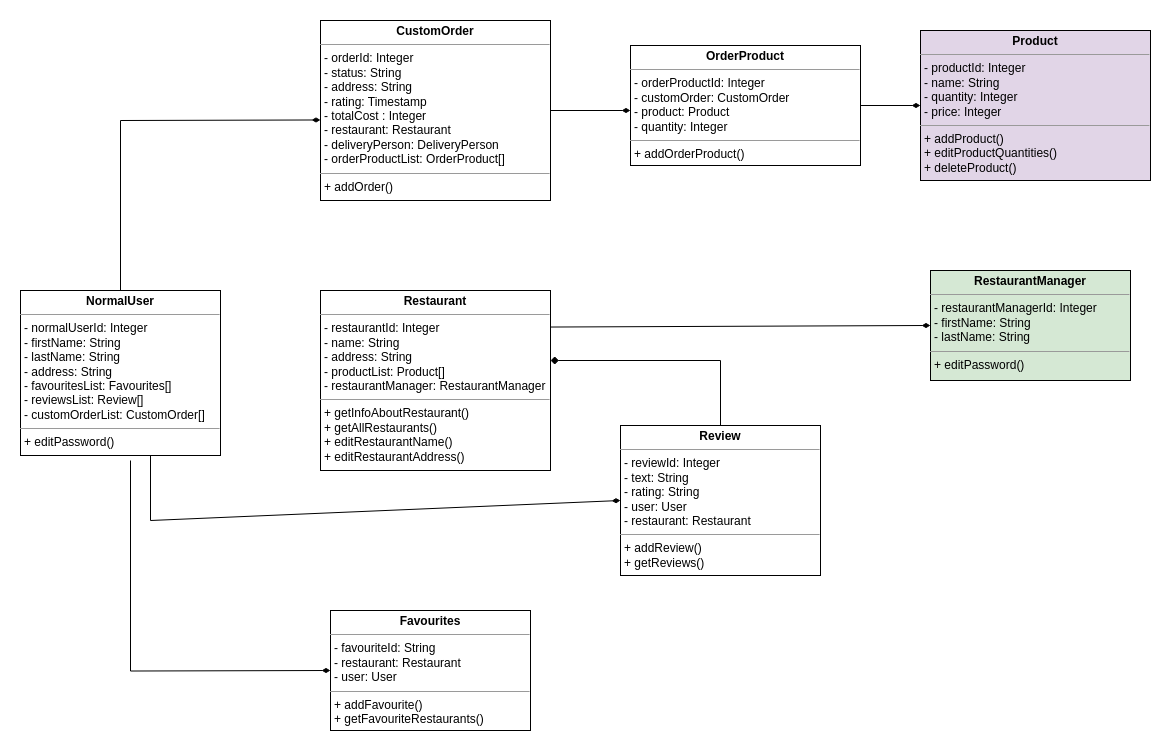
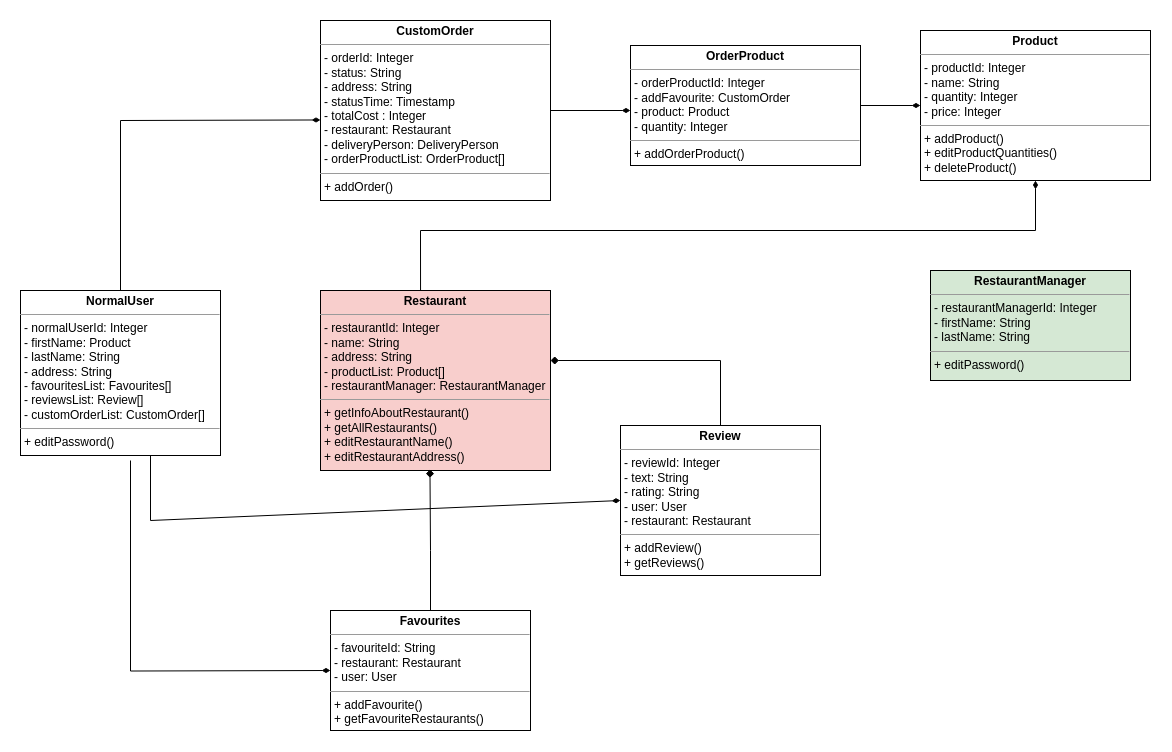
  <mxCell id="0" />
  <mxCell id="1" parent="0" />
- <mxCell id="2" value="&lt;p style=&quot;margin:0px;margin-top:4px;text-align:center;&quot;&gt;&lt;b&gt;NormalUser&lt;/b&gt;&lt;/p&gt;&lt;hr size=&quot;1&quot;&gt;&lt;p style=&quot;margin:0px;margin-left:4px;&quot;&gt;- normalUserId: Integer&lt;/p&gt;&lt;p style=&quot;margin:0px;margin-left:4px;&quot;&gt;- firstName: String&lt;/p&gt;&lt;p style=&quot;margin:0px;margin-left:4px;&quot;&gt;- lastName: String&lt;/p&gt;&lt;p style=&quot;margin:0px;margin-left:4px;&quot;&gt;- address: String&lt;/p&gt;&lt;p style=&quot;margin:0px;margin-left:4px;&quot;&gt;- favouritesList: Favourites[]&lt;/p&gt;&lt;p style=&quot;margin:0px;margin-left:4px;&quot;&gt;- reviewsList: Review[]&lt;/p&gt;&lt;p style=&quot;margin:0px;margin-left:4px;&quot;&gt;- customOrderList: CustomOrder[]&lt;/p&gt;&lt;hr size=&quot;1&quot;&gt;&lt;p style=&quot;margin:0px;margin-left:4px;&quot;&gt;+ editPassword()&lt;/p&gt;&lt;p style=&quot;margin:0px;margin-left:4px;&quot;&gt;&lt;br&gt;&lt;/p&gt;&lt;p style=&quot;margin:0px;margin-left:4px;&quot;&gt;&lt;br&gt;&lt;/p&gt;" style="verticalAlign=top;align=left;overflow=fill;fontSize=12;fontFamily=Helvetica;html=1;" parent="1" vertex="1"><mxGeometry x="20" y="290" width="200" height="165" as="geometry" /></mxCell>
+ <mxCell id="2" value="&lt;p style=&quot;margin:0px;margin-top:4px;text-align:center;&quot;&gt;&lt;b&gt;NormalUser&lt;/b&gt;&lt;/p&gt;&lt;hr size=&quot;1&quot;&gt;&lt;p style=&quot;margin:0px;margin-left:4px;&quot;&gt;- normalUserId: Integer&lt;/p&gt;&lt;p style=&quot;margin:0px;margin-left:4px;&quot;&gt;- firstName: Product&lt;/p&gt;&lt;p style=&quot;margin:0px;margin-left:4px;&quot;&gt;- lastName: String&lt;/p&gt;&lt;p style=&quot;margin:0px;margin-left:4px;&quot;&gt;- address: String&lt;/p&gt;&lt;p style=&quot;margin:0px;margin-left:4px;&quot;&gt;- favouritesList: Favourites[]&lt;/p&gt;&lt;p style=&quot;margin:0px;margin-left:4px;&quot;&gt;- reviewsList: Review[]&lt;/p&gt;&lt;p style=&quot;margin:0px;margin-left:4px;&quot;&gt;- customOrderList: CustomOrder[]&lt;/p&gt;&lt;hr size=&quot;1&quot;&gt;&lt;p style=&quot;margin:0px;margin-left:4px;&quot;&gt;+ editPassword()&lt;/p&gt;&lt;p style=&quot;margin:0px;margin-left:4px;&quot;&gt;&lt;br&gt;&lt;/p&gt;&lt;p style=&quot;margin:0px;margin-left:4px;&quot;&gt;&lt;br&gt;&lt;/p&gt;" style="verticalAlign=top;align=left;overflow=fill;fontSize=12;fontFamily=Helvetica;html=1;" parent="1" vertex="1"><mxGeometry x="20" y="290" width="200" height="165" as="geometry" /></mxCell>
  <mxCell id="3" value="&lt;p style=&quot;margin:0px;margin-top:4px;text-align:center;&quot;&gt;&lt;b&gt;Review&lt;/b&gt;&lt;/p&gt;&lt;hr size=&quot;1&quot;&gt;&lt;p style=&quot;margin:0px;margin-left:4px;&quot;&gt;- reviewId: Integer&lt;/p&gt;&lt;p style=&quot;margin:0px;margin-left:4px;&quot;&gt;- text: String&lt;/p&gt;&lt;p style=&quot;margin:0px;margin-left:4px;&quot;&gt;- rating: String&lt;/p&gt;&lt;p style=&quot;margin:0px;margin-left:4px;&quot;&gt;- user: User&lt;/p&gt;&lt;p style=&quot;margin:0px;margin-left:4px;&quot;&gt;- restaurant: Restaurant&lt;/p&gt;&lt;hr size=&quot;1&quot;&gt;&lt;p style=&quot;margin: 0px 0px 0px 4px;&quot;&gt;+ addReview()&lt;/p&gt;&lt;p style=&quot;margin: 0px 0px 0px 4px;&quot;&gt;+ getReviews()&lt;/p&gt;&lt;p style=&quot;margin:0px;margin-left:4px;&quot;&gt;&lt;br&gt;&lt;/p&gt;" style="verticalAlign=top;align=left;overflow=fill;fontSize=12;fontFamily=Helvetica;html=1;" parent="1" vertex="1"><mxGeometry x="620" y="425" width="200" height="150" as="geometry" /></mxCell>
  <mxCell id="4" value="&lt;p style=&quot;margin:0px;margin-top:4px;text-align:center;&quot;&gt;&lt;b&gt;Favourites&lt;/b&gt;&lt;/p&gt;&lt;hr size=&quot;1&quot;&gt;&lt;p style=&quot;margin:0px;margin-left:4px;&quot;&gt;- favouriteId: String&lt;/p&gt;&lt;p style=&quot;margin:0px;margin-left:4px;&quot;&gt;- restaurant: Restaurant&lt;/p&gt;&lt;p style=&quot;margin:0px;margin-left:4px;&quot;&gt;- user: User&lt;/p&gt;&lt;hr size=&quot;1&quot;&gt;&lt;p style=&quot;margin: 0px 0px 0px 4px;&quot;&gt;+ addFavourite()&lt;/p&gt;&lt;p style=&quot;margin: 0px 0px 0px 4px;&quot;&gt;+ getFavouriteRestaurants()&lt;/p&gt;&lt;p style=&quot;margin: 0px 0px 0px 4px;&quot;&gt;&lt;br&gt;&lt;/p&gt;&lt;p style=&quot;margin:0px;margin-left:4px;&quot;&gt;&lt;br&gt;&lt;/p&gt;" style="verticalAlign=top;align=left;overflow=fill;fontSize=12;fontFamily=Helvetica;html=1;" parent="1" vertex="1"><mxGeometry x="330" y="610" width="200" height="120" as="geometry" /></mxCell>
- <mxCell id="5" value="&lt;p style=&quot;margin:0px;margin-top:4px;text-align:center;&quot;&gt;&lt;b&gt;Restaurant&lt;/b&gt;&lt;/p&gt;&lt;hr size=&quot;1&quot;&gt;&lt;p style=&quot;margin:0px;margin-left:4px;&quot;&gt;- restaurantId: Integer&lt;/p&gt;&lt;p style=&quot;margin:0px;margin-left:4px;&quot;&gt;- name: String&lt;/p&gt;&lt;p style=&quot;margin:0px;margin-left:4px;&quot;&gt;- address: String&lt;/p&gt;&lt;p style=&quot;margin:0px;margin-left:4px;&quot;&gt;- productList: Product[]&lt;br&gt;&lt;/p&gt;&lt;p style=&quot;margin:0px;margin-left:4px;&quot;&gt;- restaurantManager: RestaurantManager&lt;/p&gt;&lt;hr size=&quot;1&quot;&gt;&lt;p style=&quot;margin:0px;margin-left:4px;&quot;&gt;+ getInfoAboutRestaurant()&lt;br&gt;&lt;/p&gt;&lt;p style=&quot;margin:0px;margin-left:4px;&quot;&gt;+ getAllRestaurants()&lt;/p&gt;&lt;p style=&quot;margin:0px;margin-left:4px;&quot;&gt;+ editRestaurantName()&lt;/p&gt;&lt;p style=&quot;margin:0px;margin-left:4px;&quot;&gt;+ editRestaurantAddress()&lt;/p&gt;" style="verticalAlign=top;align=left;overflow=fill;fontSize=12;fontFamily=Helvetica;html=1;" parent="1" vertex="1"><mxGeometry x="320" y="290" width="230" height="180" as="geometry" /></mxCell>
+ <mxCell id="5" value="&lt;p style=&quot;margin:0px;margin-top:4px;text-align:center;&quot;&gt;&lt;b&gt;Restaurant&lt;/b&gt;&lt;/p&gt;&lt;hr size=&quot;1&quot;&gt;&lt;p style=&quot;margin:0px;margin-left:4px;&quot;&gt;- restaurantId: Integer&lt;/p&gt;&lt;p style=&quot;margin:0px;margin-left:4px;&quot;&gt;- name: String&lt;/p&gt;&lt;p style=&quot;margin:0px;margin-left:4px;&quot;&gt;- address: String&lt;/p&gt;&lt;p style=&quot;margin:0px;margin-left:4px;&quot;&gt;- productList: Product[]&lt;br&gt;&lt;/p&gt;&lt;p style=&quot;margin:0px;margin-left:4px;&quot;&gt;- restaurantManager: RestaurantManager&lt;/p&gt;&lt;hr size=&quot;1&quot;&gt;&lt;p style=&quot;margin:0px;margin-left:4px;&quot;&gt;+ getInfoAboutRestaurant()&lt;br&gt;&lt;/p&gt;&lt;p style=&quot;margin:0px;margin-left:4px;&quot;&gt;+ getAllRestaurants()&lt;/p&gt;&lt;p style=&quot;margin:0px;margin-left:4px;&quot;&gt;+ editRestaurantName()&lt;/p&gt;&lt;p style=&quot;margin:0px;margin-left:4px;&quot;&gt;+ editRestaurantAddress()&lt;/p&gt;" style="verticalAlign=top;align=left;overflow=fill;fontSize=12;fontFamily=Helvetica;html=1;fillColor=#f8cecc;" parent="1" vertex="1"><mxGeometry x="320" y="290" width="230" height="180" as="geometry" /></mxCell>
  <mxCell id="6" value="&lt;p style=&quot;margin:0px;margin-top:4px;text-align:center;&quot;&gt;&lt;b&gt;RestaurantManager&lt;/b&gt;&lt;/p&gt;&lt;hr size=&quot;1&quot;&gt;&lt;p style=&quot;margin:0px;margin-left:4px;&quot;&gt;- restaurantManagerId: Integer&lt;/p&gt;&lt;p style=&quot;margin:0px;margin-left:4px;&quot;&gt;- firstName: String&lt;/p&gt;&lt;p style=&quot;margin:0px;margin-left:4px;&quot;&gt;- lastName: String&lt;/p&gt;&lt;hr size=&quot;1&quot;&gt;&lt;p style=&quot;margin:0px;margin-left:4px;&quot;&gt;+ editPassword()&lt;/p&gt;&lt;p style=&quot;margin:0px;margin-left:4px;&quot;&gt;&lt;br&gt;&lt;/p&gt;" style="verticalAlign=top;align=left;overflow=fill;fontSize=12;fontFamily=Helvetica;html=1;fillColor=#d5e8d4;" parent="1" vertex="1"><mxGeometry x="930" y="270" width="200" height="110" as="geometry" /></mxCell>
- <mxCell id="7" value="&lt;p style=&quot;margin:0px;margin-top:4px;text-align:center;&quot;&gt;&lt;b&gt;Product&lt;/b&gt;&lt;/p&gt;&lt;hr size=&quot;1&quot;&gt;&lt;p style=&quot;margin:0px;margin-left:4px;&quot;&gt;- productId: Integer&lt;/p&gt;&lt;p style=&quot;margin:0px;margin-left:4px;&quot;&gt;- name: String&lt;/p&gt;&lt;p style=&quot;margin:0px;margin-left:4px;&quot;&gt;- quantity: Integer&lt;/p&gt;&lt;p style=&quot;margin:0px;margin-left:4px;&quot;&gt;- price: Integer&lt;/p&gt;&lt;hr size=&quot;1&quot;&gt;&lt;p style=&quot;margin:0px;margin-left:4px;&quot;&gt;+ addProduct()&lt;br&gt;&lt;/p&gt;&lt;p style=&quot;margin:0px;margin-left:4px;&quot;&gt;+ editProductQuantities()&lt;/p&gt;&lt;p style=&quot;margin:0px;margin-left:4px;&quot;&gt;+ deleteProduct()&lt;/p&gt;" style="verticalAlign=top;align=left;overflow=fill;fontSize=12;fontFamily=Helvetica;html=1;fillColor=#e1d5e7;" parent="1" vertex="1"><mxGeometry x="920" y="30" width="230" height="150" as="geometry" /></mxCell>
- <mxCell id="8" value="&lt;p style=&quot;margin:0px;margin-top:4px;text-align:center;&quot;&gt;&lt;b&gt;CustomOrder&lt;/b&gt;&lt;/p&gt;&lt;hr size=&quot;1&quot;&gt;&lt;p style=&quot;margin:0px;margin-left:4px;&quot;&gt;- orderId: Integer&lt;/p&gt;&lt;p style=&quot;margin:0px;margin-left:4px;&quot;&gt;- status: String&lt;/p&gt;&lt;p style=&quot;margin:0px;margin-left:4px;&quot;&gt;- address: String&lt;/p&gt;&lt;p style=&quot;margin:0px;margin-left:4px;&quot;&gt;- rating: Timestamp&lt;/p&gt;&lt;p style=&quot;margin:0px;margin-left:4px;&quot;&gt;- totalCost : Integer&lt;/p&gt;&lt;p style=&quot;margin:0px;margin-left:4px;&quot;&gt;- restaurant: Restaurant&lt;/p&gt;&lt;p style=&quot;margin:0px;margin-left:4px;&quot;&gt;- deliveryPerson: DeliveryPerson&lt;/p&gt;&lt;p style=&quot;margin:0px;margin-left:4px;&quot;&gt;- orderProductList: OrderProduct[]&lt;/p&gt;&lt;hr size=&quot;1&quot;&gt;&lt;p style=&quot;margin:0px;margin-left:4px;&quot;&gt;+ addOrder()&lt;br&gt;&lt;/p&gt;&lt;p style=&quot;margin:0px;margin-left:4px;&quot;&gt;&lt;br&gt;&lt;/p&gt;" style="verticalAlign=top;align=left;overflow=fill;fontSize=12;fontFamily=Helvetica;html=1;" parent="1" vertex="1"><mxGeometry x="320" y="20" width="230" height="180" as="geometry" /></mxCell>
- <mxCell id="9" value="&lt;p style=&quot;margin:0px;margin-top:4px;text-align:center;&quot;&gt;&lt;b&gt;OrderProduct&lt;/b&gt;&lt;/p&gt;&lt;hr size=&quot;1&quot;&gt;&lt;p style=&quot;margin:0px;margin-left:4px;&quot;&gt;- orderProductId: Integer&lt;/p&gt;&lt;p style=&quot;margin:0px;margin-left:4px;&quot;&gt;- customOrder: CustomOrder&lt;br&gt;&lt;/p&gt;&lt;p style=&quot;margin:0px;margin-left:4px;&quot;&gt;- product: Product&lt;/p&gt;&lt;p style=&quot;margin:0px;margin-left:4px;&quot;&gt;- quantity: Integer&lt;/p&gt;&lt;hr size=&quot;1&quot;&gt;&lt;p style=&quot;margin:0px;margin-left:4px;&quot;&gt;+ addOrderProduct()&lt;/p&gt;&lt;p style=&quot;margin:0px;margin-left:4px;&quot;&gt;&lt;br&gt;&lt;/p&gt;" style="verticalAlign=top;align=left;overflow=fill;fontSize=12;fontFamily=Helvetica;html=1;" parent="1" vertex="1"><mxGeometry x="630" y="45" width="230" height="120" as="geometry" /></mxCell>
+ <mxCell id="7" value="&lt;p style=&quot;margin:0px;margin-top:4px;text-align:center;&quot;&gt;&lt;b&gt;Product&lt;/b&gt;&lt;/p&gt;&lt;hr size=&quot;1&quot;&gt;&lt;p style=&quot;margin:0px;margin-left:4px;&quot;&gt;- productId: Integer&lt;/p&gt;&lt;p style=&quot;margin:0px;margin-left:4px;&quot;&gt;- name: String&lt;/p&gt;&lt;p style=&quot;margin:0px;margin-left:4px;&quot;&gt;- quantity: Integer&lt;/p&gt;&lt;p style=&quot;margin:0px;margin-left:4px;&quot;&gt;- price: Integer&lt;/p&gt;&lt;hr size=&quot;1&quot;&gt;&lt;p style=&quot;margin:0px;margin-left:4px;&quot;&gt;+ addProduct()&lt;br&gt;&lt;/p&gt;&lt;p style=&quot;margin:0px;margin-left:4px;&quot;&gt;+ editProductQuantities()&lt;/p&gt;&lt;p style=&quot;margin:0px;margin-left:4px;&quot;&gt;+ deleteProduct()&lt;/p&gt;" style="verticalAlign=top;align=left;overflow=fill;fontSize=12;fontFamily=Helvetica;html=1;" parent="1" vertex="1"><mxGeometry x="920" y="30" width="230" height="150" as="geometry" /></mxCell>
+ <mxCell id="8" value="&lt;p style=&quot;margin:0px;margin-top:4px;text-align:center;&quot;&gt;&lt;b&gt;CustomOrder&lt;/b&gt;&lt;/p&gt;&lt;hr size=&quot;1&quot;&gt;&lt;p style=&quot;margin:0px;margin-left:4px;&quot;&gt;- orderId: Integer&lt;/p&gt;&lt;p style=&quot;margin:0px;margin-left:4px;&quot;&gt;- status: String&lt;/p&gt;&lt;p style=&quot;margin:0px;margin-left:4px;&quot;&gt;- address: String&lt;/p&gt;&lt;p style=&quot;margin:0px;margin-left:4px;&quot;&gt;- statusTime: Timestamp&lt;/p&gt;&lt;p style=&quot;margin:0px;margin-left:4px;&quot;&gt;- totalCost : Integer&lt;/p&gt;&lt;p style=&quot;margin:0px;margin-left:4px;&quot;&gt;- restaurant: Restaurant&lt;/p&gt;&lt;p style=&quot;margin:0px;margin-left:4px;&quot;&gt;- deliveryPerson: DeliveryPerson&lt;/p&gt;&lt;p style=&quot;margin:0px;margin-left:4px;&quot;&gt;- orderProductList: OrderProduct[]&lt;/p&gt;&lt;hr size=&quot;1&quot;&gt;&lt;p style=&quot;margin:0px;margin-left:4px;&quot;&gt;+ addOrder()&lt;br&gt;&lt;/p&gt;&lt;p style=&quot;margin:0px;margin-left:4px;&quot;&gt;&lt;br&gt;&lt;/p&gt;" style="verticalAlign=top;align=left;overflow=fill;fontSize=12;fontFamily=Helvetica;html=1;" parent="1" vertex="1"><mxGeometry x="320" y="20" width="230" height="180" as="geometry" /></mxCell>
+ <mxCell id="9" value="&lt;p style=&quot;margin:0px;margin-top:4px;text-align:center;&quot;&gt;&lt;b&gt;OrderProduct&lt;/b&gt;&lt;/p&gt;&lt;hr size=&quot;1&quot;&gt;&lt;p style=&quot;margin:0px;margin-left:4px;&quot;&gt;- orderProductId: Integer&lt;/p&gt;&lt;p style=&quot;margin:0px;margin-left:4px;&quot;&gt;- addFavourite: CustomOrder&lt;br&gt;&lt;/p&gt;&lt;p style=&quot;margin:0px;margin-left:4px;&quot;&gt;- product: Product&lt;/p&gt;&lt;p style=&quot;margin:0px;margin-left:4px;&quot;&gt;- quantity: Integer&lt;/p&gt;&lt;hr size=&quot;1&quot;&gt;&lt;p style=&quot;margin:0px;margin-left:4px;&quot;&gt;+ addOrderProduct()&lt;/p&gt;&lt;p style=&quot;margin:0px;margin-left:4px;&quot;&gt;&lt;br&gt;&lt;/p&gt;" style="verticalAlign=top;align=left;overflow=fill;fontSize=12;fontFamily=Helvetica;html=1;" parent="1" vertex="1"><mxGeometry x="630" y="45" width="230" height="120" as="geometry" /></mxCell>
  <mxCell id="10" value="" style="html=1;verticalAlign=bottom;endArrow=diamondThin;rounded=0;exitX=0.5;exitY=0;exitDx=0;exitDy=0;endFill=1;" parent="1" source="2" edge="1"><mxGeometry width="80" relative="1" as="geometry"><mxPoint x="240" y="119.47" as="sourcePoint" /><mxPoint x="320" y="119.47" as="targetPoint" /><Array as="points"><mxPoint x="120" y="120" /></Array><mxPoint as="offset" /></mxGeometry></mxCell>
  <mxCell id="11" value="" style="html=1;verticalAlign=bottom;endArrow=diamondThin;rounded=0;endFill=1;" parent="1" edge="1"><mxGeometry width="80" relative="1" as="geometry"><mxPoint x="130" y="460" as="sourcePoint" /><mxPoint x="330" y="670" as="targetPoint" /><Array as="points"><mxPoint x="130" y="670.53" /></Array></mxGeometry></mxCell>
  <mxCell id="12" value="" style="html=1;verticalAlign=bottom;endArrow=diamondThin;rounded=0;endFill=1;entryX=0;entryY=0.5;entryDx=0;entryDy=0;" parent="1" target="3" edge="1"><mxGeometry width="80" relative="1" as="geometry"><mxPoint x="150" y="455" as="sourcePoint" /><mxPoint x="350" y="665" as="targetPoint" /><Array as="points"><mxPoint x="150" y="520" /></Array></mxGeometry></mxCell>
+ <mxCell id="13" value="" style="html=1;verticalAlign=bottom;endArrow=diamond;rounded=0;endFill=1;entryX=0.476;entryY=0.994;entryDx=0;entryDy=0;exitX=0.5;exitY=0;exitDx=0;exitDy=0;entryPerimeter=0;" parent="1" source="4" target="5" edge="1"><mxGeometry x="-0.338" width="80" relative="1" as="geometry"><mxPoint x="530" y="660" as="sourcePoint" /><mxPoint x="1100" y="580" as="targetPoint" /><Array as="points"><mxPoint x="430" y="550" /></Array><mxPoint as="offset" /></mxGeometry></mxCell>
  <mxCell id="14" value="" style="html=1;verticalAlign=bottom;endArrow=diamond;rounded=0;endFill=1;entryX=0.476;entryY=0.994;entryDx=0;entryDy=0;exitX=0.5;exitY=0;exitDx=0;exitDy=0;entryPerimeter=0;" parent="1" source="3" edge="1"><mxGeometry x="-0.338" width="80" relative="1" as="geometry"><mxPoint x="550.52" y="511.02" as="sourcePoint" /><mxPoint x="550" y="360" as="targetPoint" /><Array as="points"><mxPoint x="720" y="360" /></Array><mxPoint as="offset" /></mxGeometry></mxCell>
  <mxCell id="15" value="" style="html=1;verticalAlign=bottom;endArrow=diamondThin;rounded=0;endFill=1;entryX=0.476;entryY=0.994;entryDx=0;entryDy=0;exitX=1;exitY=0.5;exitDx=0;exitDy=0;entryPerimeter=0;" parent="1" source="8" edge="1"><mxGeometry x="-0.338" width="80" relative="1" as="geometry"><mxPoint x="800" y="200" as="sourcePoint" /><mxPoint x="630" y="110" as="targetPoint" /><Array as="points" /><mxPoint as="offset" /></mxGeometry></mxCell>
  <mxCell id="16" value="" style="html=1;verticalAlign=bottom;endArrow=diamondThin;rounded=0;endFill=1;exitX=1;exitY=0.5;exitDx=0;exitDy=0;" parent="1" source="9" edge="1"><mxGeometry x="-0.338" width="80" relative="1" as="geometry"><mxPoint x="854.37" y="104.47" as="sourcePoint" /><mxPoint x="920" y="105" as="targetPoint" /><Array as="points" /><mxPoint as="offset" /></mxGeometry></mxCell>
- <mxCell id="17" value="" style="html=1;verticalAlign=bottom;endArrow=diamondThin;rounded=0;endFill=1;entryX=0;entryY=0.5;entryDx=0;entryDy=0;exitX=1;exitY=0.203;exitDx=0;exitDy=0;exitPerimeter=0;" parent="1" source="5" target="6" edge="1"><mxGeometry x="-0.338" width="80" relative="1" as="geometry"><mxPoint x="540" y="325" as="sourcePoint" /><mxPoint x="610" y="330" as="targetPoint" /><Array as="points" /><mxPoint as="offset" /></mxGeometry></mxCell>
+ <mxCell id="18" value="" style="html=1;verticalAlign=bottom;endArrow=diamondThin;rounded=0;endFill=1;entryX=0.5;entryY=1;entryDx=0;entryDy=0;exitX=0.435;exitY=0;exitDx=0;exitDy=0;exitPerimeter=0;" parent="1" source="5" target="7" edge="1"><mxGeometry x="-0.338" width="80" relative="1" as="geometry"><mxPoint x="420" y="260" as="sourcePoint" /><mxPoint x="800" y="260.37" as="targetPoint" /><Array as="points"><mxPoint x="420" y="230" /><mxPoint x="1035" y="230" /></Array><mxPoint as="offset" /></mxGeometry></mxCell>
